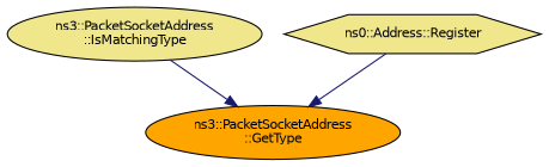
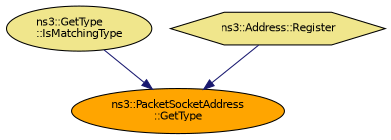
  digraph {
    rankdir=TB
    node [color=black fillcolor=khaki fontname=Helvetica fontsize=10 shape=ellipse style=filled]
    edge [color=midnightblue fontname=Helvetica fontsize=10 labelfontname=Helvetica labelfontsize=10 style=solid]
-   n1 [fontcolor=black height=0.2 label="ns3::PacketSocketAddress\l::IsMatchingType" width=0.4]
+   n1 [fontcolor=black height=0.2 label="ns3::GetType\l::IsMatchingType" width=0.4]
    n2 [fillcolor=orange height=0.2 label="ns3::PacketSocketAddress\l::GetType" width=0.4]
-   n3 [height=0.2 label="ns0::Address::Register" shape=hexagon width=0.4]
+   n3 [height=0.2 label="ns3::Address::Register" shape=hexagon width=0.4]
    n1 -> n2
    n3 -> n2
  }
